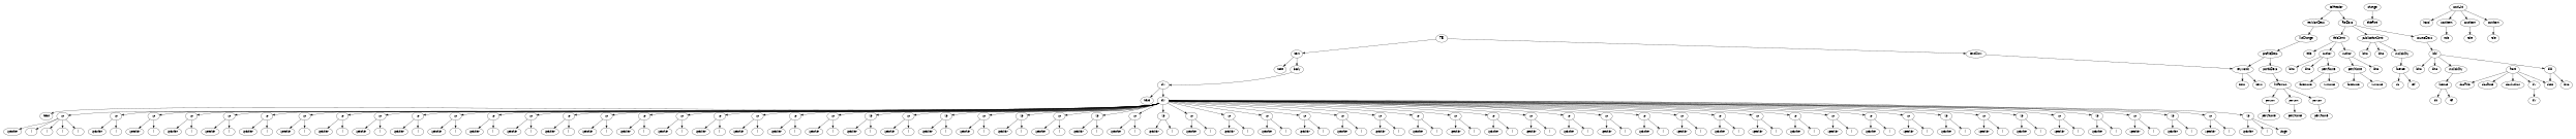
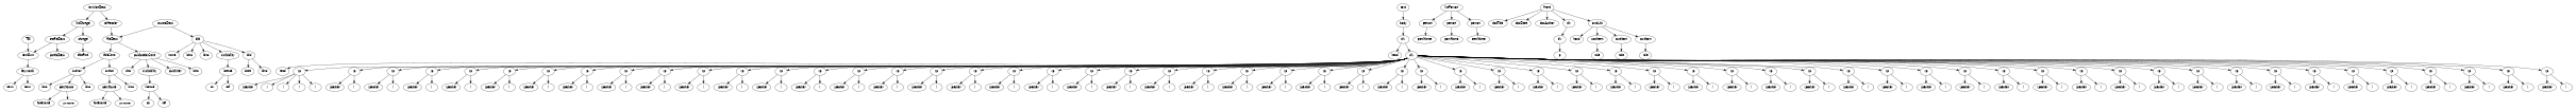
  digraph {
    fontname=Lato
    node [fontname=Lato]
    edge [fontname=Lato]
    n1 [label=TEI]
    n2 [label=text]
    n3 [label=textClass]
    n4 [label=teiHeader]
    n5 [label=fileDesc]
    n6 [label=revisionDesc]
-   n7 [label=note]
    n8 [label=body]
    n9 [label=titleStmt]
    n10 [label=publicationStmt]
    n11 [label=sourceDesc]
    n12 [label=profileDesc]
    n13 [label=particDesc]
    n14 [label=listChange]
-   n15 [label=title]
    n16 [label=author]
    n17 [label=author]
+   n18 [label=publisher]
    n19 [label=idno]
    n20 [label=idno]
    n21 [label=availability]
    n22 [label=bibl]
    n23 [label=idno]
    n24 [label=idno]
    n25 [label=persName]
    n26 [label=persName]
    n27 [label=idno]
    n28 [label=forename]
    n29 [label=surname]
    n30 [label=forename]
    n31 [label=surname]
    n32 [label=licence]
    n33 [label=ab]
    n34 [label=ref]
+   n35 [label=name]
    n36 [label=idno]
    n37 [label=idno]
    n38 [label=availability]
    n39 [label=bibl]
    n40 [label=licence]
    n41 [label=date]
    n42 [label=idno]
    n43 [label=ab]
    n44 [label=ref]
    n45 [label=listPerson]
    n46 [label=keywords]
    n47 [label=person]
    n48 [label=person]
    n49 [label=person]
    n50 [label=persName]
    n51 [label=persName]
    n52 [label=persName]
    n53 [label=term]
    n54 [label=term]
    n55 [label=change]
    n56 [label=titlePart]
    n57 [label=front]
    n58 [label=docTitle]
    n59 [label=docDate]
    n60 [label=docAuthor]
    n61 [label=div]
    n62 [label=castList]
    n63 [label=div]
    n64 [label=div]
    n65 [label=head]
    n66 [label=castItem]
    n67 [label=castItem]
    n68 [label=castItem]
+   n69 [label=p]
    n70 [label=role]
    n71 [label=role]
    n72 [label=role]
    n73 [label=head]
    n74 [label=div]
    n75 [label=head]
    n76 [label=sp]
    n77 [label=sp]
    n78 [label=sp]
    n79 [label=sp]
    n80 [label=sp]
    n81 [label=sp]
    n82 [label=sp]
    n83 [label=sp]
    n84 [label=sp]
    n85 [label=sp]
    n86 [label=sp]
    n87 [label=sp]
    n88 [label=sp]
    n89 [label=sp]
    n90 [label=sp]
    n91 [label=sp]
    n92 [label=sp]
    n93 [label=sp]
    n94 [label=sp]
    n95 [label=sp]
    n96 [label=sp]
    n97 [label=sp]
    n98 [label=sp]
    n99 [label=sp]
    n100 [label=sp]
    n101 [label=sp]
    n102 [label=sp]
    n103 [label=sp]
    n104 [label=sp]
    n105 [label=sp]
    n106 [label=sp]
    n107 [label=sp]
    n108 [label=sp]
    n109 [label=sp]
    n110 [label=sp]
    n111 [label=sp]
    n112 [label=sp]
    n113 [label=sp]
    n114 [label=sp]
    n115 [label=sp]
    n116 [label=sp]
    n117 [label=sp]
    n118 [label=sp]
    n119 [label=sp]
    n120 [label=sp]
    n121 [label=sp]
    n122 [label=sp]
    n123 [label=sp]
    n124 [label=sp]
    n125 [label=sp]
    n126 [label=sp]
    n127 [label=sp]
    n128 [label=sp]
    n129 [label=sp]
    n130 [label=sp]
    n131 [label=sp]
    n132 [label=sp]
    n133 [label=sp]
    n134 [label=sp]
    n135 [label=speaker]
    n136 [label=l]
    n137 [label=l]
    n138 [label=l]
    n139 [label=l]
    n140 [label=speaker]
    n141 [label=l]
    n142 [label=speaker]
    n143 [label=l]
    n144 [label=speaker]
    n145 [label=l]
    n146 [label=speaker]
    n147 [label=l]
    n148 [label=speaker]
    n149 [label=l]
    n150 [label=speaker]
    n151 [label=l]
    n152 [label=speaker]
    n153 [label=l]
    n154 [label=speaker]
    n155 [label=l]
    n156 [label=speaker]
    n157 [label=l]
    n158 [label=speaker]
    n159 [label=l]
    n160 [label=speaker]
    n161 [label=l]
    n162 [label=speaker]
    n163 [label=l]
    n164 [label=speaker]
    n165 [label=l]
    n166 [label=speaker]
    n167 [label=l]
    n168 [label=speaker]
    n169 [label=l]
    n170 [label=speaker]
    n171 [label=l]
    n172 [label=speaker]
    n173 [label=l]
    n174 [label=speaker]
    n175 [label=l]
    n176 [label=speaker]
    n177 [label=l]
    n178 [label=speaker]
    n179 [label=l]
    n180 [label=speaker]
    n181 [label=l]
    n182 [label=speaker]
    n183 [label=l]
    n184 [label=speaker]
    n185 [label=l]
    n186 [label=speaker]
    n187 [label=l]
    n188 [label=speaker]
    n189 [label=l]
    n190 [label=speaker]
    n191 [label=l]
    n192 [label=speaker]
    n193 [label=l]
    n194 [label=speaker]
    n195 [label=l]
    n196 [label=speaker]
    n197 [label=l]
    n198 [label=speaker]
    n199 [label=l]
    n200 [label=speaker]
    n201 [label=l]
    n202 [label=speaker]
    n203 [label=l]
    n204 [label=speaker]
    n205 [label=l]
    n206 [label=speaker]
    n207 [label=l]
    n208 [label=speaker]
    n209 [label=l]
    n210 [label=speaker]
    n211 [label=l]
    n212 [label=speaker]
    n213 [label=l]
    n214 [label=speaker]
    n215 [label=l]
    n216 [label=speaker]
    n217 [label=l]
    n218 [label=speaker]
    n219 [label=l]
    n220 [label=speaker]
    n221 [label=l]
    n222 [label=speaker]
    n223 [label=l]
    n224 [label=speaker]
    n225 [label=l]
    n226 [label=speaker]
    n227 [label=l]
    n228 [label=speaker]
    n229 [label=l]
    n230 [label=speaker]
    n231 [label=l]
    n232 [label=speaker]
    n233 [label=l]
    n234 [label=speaker]
    n235 [label=l]
    n236 [label=speaker]
    n237 [label=l]
    n238 [label=speaker]
    n239 [label=l]
    n240 [label=speaker]
    n241 [label=l]
    n242 [label=speaker]
    n243 [label=l]
    n244 [label=speaker]
    n245 [label=l]
    n246 [label=speaker]
    n247 [label=l]
    n248 [label=speaker]
    n249 [label=l]
    n250 [label=speaker]
    n251 [label=l]
    n252 [label=speaker]
    n253 [label=l]
    n254 [label=speaker]
    n255 [label=l]
-   n256 [label=stage]
-   n1 -> n2
    n1 -> n3
-   n2 -> n7
    n2 -> n8
    n3 -> n46
    n4 -> n5
-   n4 -> n6
+   n6 -> n4
    n5 -> n9
    n5 -> n10
-   n5 -> n11
+   n11 -> n5
    n6 -> n14
    n8 -> n63
-   n9 -> n15
    n9 -> n16
    n9 -> n17
+   n10 -> n18
    n10 -> n19
    n10 -> n20
    n10 -> n21
    n11 -> n22
-   n12 -> n46
+   n12 -> n3
    n12 -> n13
-   n13 -> n45
    n14 -> n12
+   n14 -> n55
    n16 -> n23
    n16 -> n24
    n16 -> n25
    n17 -> n26
    n17 -> n27
    n21 -> n32
+   n22 -> n35
    n22 -> n36
    n22 -> n37
    n22 -> n38
    n22 -> n39
    n25 -> n28
    n25 -> n29
    n26 -> n30
    n26 -> n31
    n32 -> n33
    n32 -> n34
    n38 -> n40
    n39 -> n41
    n39 -> n42
    n40 -> n43
    n40 -> n44
    n45 -> n47
    n45 -> n48
    n45 -> n49
    n46 -> n53
    n46 -> n54
    n47 -> n50
    n48 -> n51
    n49 -> n52
    n55 -> n56
    n57 -> n58
    n57 -> n59
    n57 -> n60
    n57 -> n61
-   n57 -> n41
+   n57 -> n62
    n61 -> n64
    n62 -> n65
    n62 -> n66
    n62 -> n67
    n62 -> n68
    n63 -> n73
    n63 -> n74
+   n64 -> n69
    n66 -> n70
    n67 -> n71
    n68 -> n72
    n74 -> n75
    n74 -> n76
    n74 -> n77
    n74 -> n78
    n74 -> n79
    n74 -> n80
    n74 -> n81
    n74 -> n82
    n74 -> n83
    n74 -> n84
    n74 -> n85
    n74 -> n86
    n74 -> n87
    n74 -> n88
    n74 -> n89
    n74 -> n90
    n74 -> n91
    n74 -> n92
    n74 -> n93
    n74 -> n94
    n74 -> n95
    n74 -> n96
    n74 -> n97
    n74 -> n98
    n74 -> n99
    n74 -> n100
    n74 -> n101
    n74 -> n102
    n74 -> n103
    n74 -> n104
    n74 -> n105
    n74 -> n106
    n74 -> n107
    n74 -> n108
    n74 -> n109
    n74 -> n110
    n74 -> n111
    n74 -> n112
    n74 -> n113
    n74 -> n114
    n74 -> n115
    n74 -> n116
    n74 -> n117
    n74 -> n118
    n74 -> n119
    n74 -> n120
    n74 -> n121
    n74 -> n122
    n74 -> n123
    n74 -> n124
    n74 -> n125
    n74 -> n126
    n74 -> n127
    n74 -> n128
    n74 -> n129
    n74 -> n130
    n74 -> n131
    n74 -> n132
    n74 -> n133
    n74 -> n134
    n76 -> n135
    n76 -> n136
    n76 -> n137
    n76 -> n138
    n76 -> n139
    n77 -> n140
    n77 -> n141
    n78 -> n142
    n78 -> n143
    n79 -> n144
    n79 -> n145
    n80 -> n146
    n80 -> n147
    n81 -> n148
    n81 -> n149
    n82 -> n150
    n82 -> n151
    n83 -> n152
    n83 -> n153
    n84 -> n154
    n84 -> n155
    n85 -> n156
    n85 -> n157
    n86 -> n158
    n86 -> n159
    n87 -> n160
    n87 -> n161
    n88 -> n162
    n88 -> n163
    n89 -> n164
    n89 -> n165
    n90 -> n166
    n90 -> n167
    n91 -> n168
    n91 -> n169
    n92 -> n170
    n92 -> n171
    n93 -> n172
    n93 -> n173
    n94 -> n174
    n94 -> n175
    n95 -> n176
    n95 -> n177
    n96 -> n178
    n96 -> n179
    n97 -> n180
    n97 -> n181
    n98 -> n182
    n98 -> n183
    n99 -> n184
    n99 -> n185
    n100 -> n186
    n100 -> n187
    n101 -> n188
    n101 -> n189
    n102 -> n190
    n102 -> n191
    n103 -> n192
    n103 -> n193
    n104 -> n194
    n104 -> n195
    n105 -> n196
    n105 -> n197
    n106 -> n198
    n106 -> n199
    n107 -> n200
    n107 -> n201
    n108 -> n202
    n108 -> n203
    n109 -> n204
    n109 -> n205
    n110 -> n206
    n110 -> n207
    n111 -> n208
    n111 -> n209
    n112 -> n210
    n112 -> n211
    n113 -> n212
    n113 -> n213
    n114 -> n214
    n114 -> n215
    n115 -> n216
    n115 -> n217
    n116 -> n218
    n116 -> n219
    n117 -> n220
    n117 -> n221
    n118 -> n222
    n118 -> n223
    n119 -> n224
    n119 -> n225
    n120 -> n226
    n120 -> n227
    n121 -> n228
    n121 -> n229
    n122 -> n230
    n122 -> n231
    n123 -> n232
    n123 -> n233
    n124 -> n234
    n124 -> n235
    n125 -> n236
    n125 -> n237
    n126 -> n238
    n126 -> n239
    n127 -> n240
    n127 -> n241
    n128 -> n242
    n128 -> n243
    n129 -> n244
    n129 -> n245
    n130 -> n246
    n130 -> n247
    n131 -> n248
    n131 -> n249
    n132 -> n250
    n132 -> n251
    n133 -> n252
    n133 -> n253
    n134 -> n254
    n134 -> n255
-   n134 -> n256
  }
